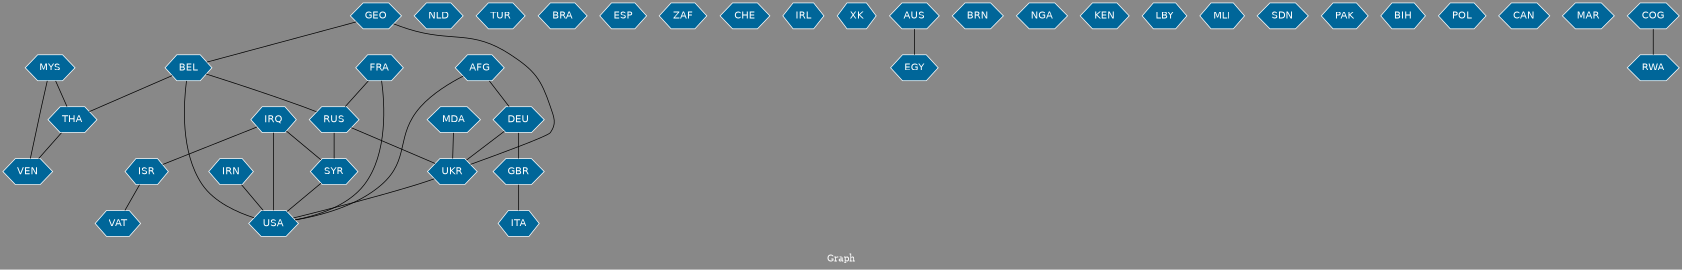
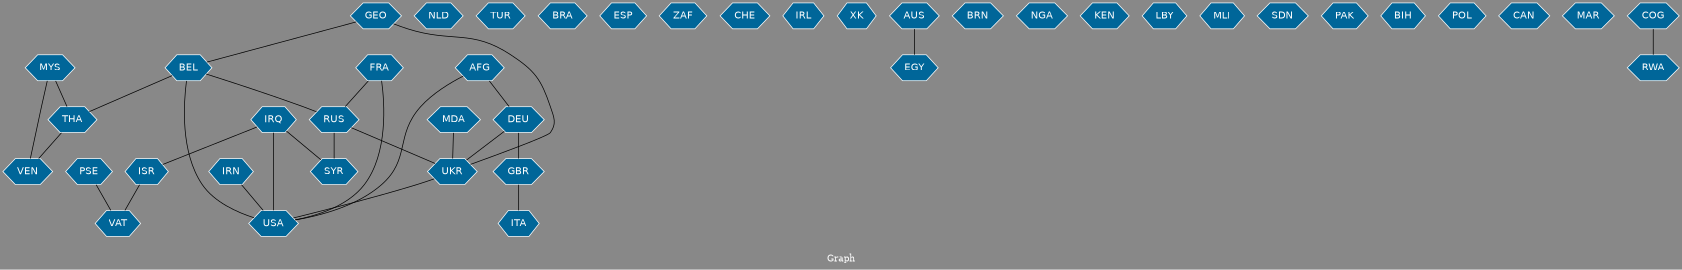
  graph {
    bgcolor="#888888"
    fontcolor=white
    fontsize=12
    label="Graph"
    node [color=white fillcolor="#006699" fontcolor=white fontname=Helvetica shape=hexagon style=filled]
    edge [arrowhead=open color=black fontcolor=white fontname=Courier fontsize=12 weight=1]
    n1 [label=ISR]
    n2 [label=VAT]
+   n3 [label=PSE]
    n4 [label=NLD]
    n5 [label=UKR]
    n6 [label=USA]
    n7 [label=RUS]
    n8 [label=SYR]
    n9 [label=TUR]
    n10 [label=BRA]
    n11 [label=ESP]
    n12 [label=ZAF]
    n13 [label=CHE]
    n14 [label=IRL]
    n15 [label=XK]
    n16 [label=FRA]
    n17 [label=IRQ]
    n18 [label=GBR]
    n19 [label=ITA]
    n20 [label=EGY]
    n21 [label=BRN]
    n22 [label=NGA]
    n23 [label=AFG]
    n24 [label=DEU]
    n25 [label=BEL]
    n26 [label=THA]
    n27 [label=VEN]
    n28 [label=KEN]
    n29 [label=LBY]
    n30 [label=MLI]
    n31 [label=SDN]
    n32 [label=PAK]
    n33 [label=AUS]
    n34 [label=BIH]
    n35 [label=POL]
    n36 [label=IRN]
    n37 [label=CAN]
    n38 [label=MAR]
    n39 [label=RWA]
    n40 [label=COG]
    n41 [label=MDA]
    n42 [label=GEO]
    n43 [label=MYS]
    n1 -- n2
+   n3 -- n2
    n5 -- n6
    n7 -- n5 [weight=15]
    n7 -- n8 [weight=7]
-   n8 -- n6 [weight=2]
    n16 -- n6 [weight=4]
    n16 -- n7
    n17 -- n1
    n17 -- n6 [weight=13]
    n17 -- n8
    n18 -- n19
    n23 -- n6
    n23 -- n24
    n24 -- n5
    n24 -- n18 [weight=3]
    n25 -- n6 [weight=4]
    n25 -- n7
    n25 -- n26
    n26 -- n27
    n33 -- n20
    n36 -- n6
    n40 -- n39
    n41 -- n5
    n42 -- n5
    n42 -- n25
    n43 -- n26
    n43 -- n27
  }
